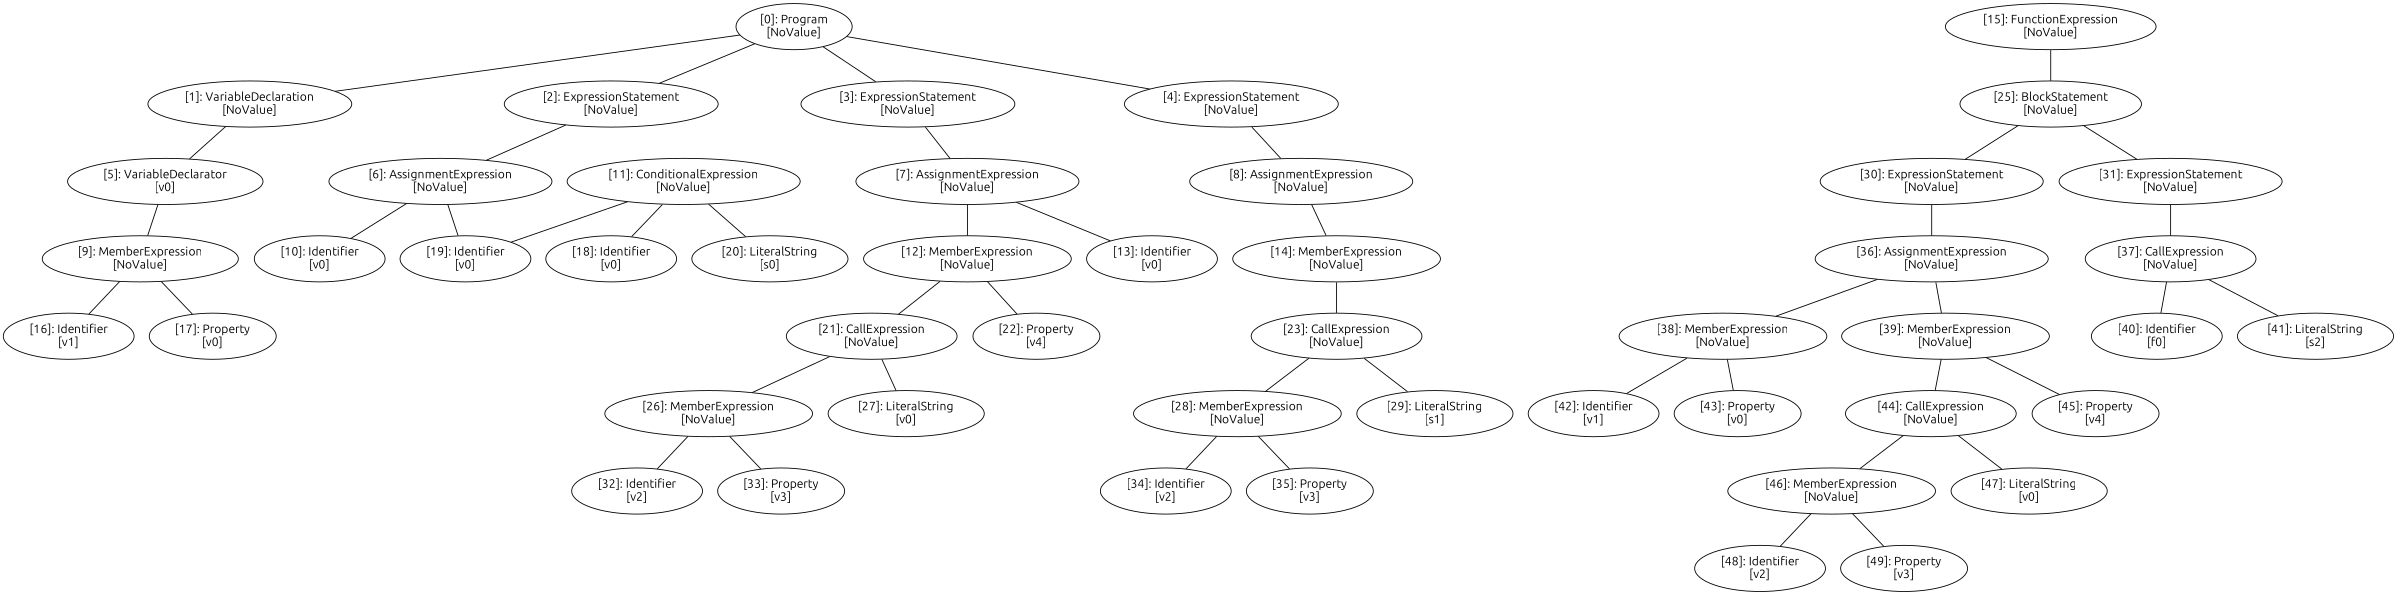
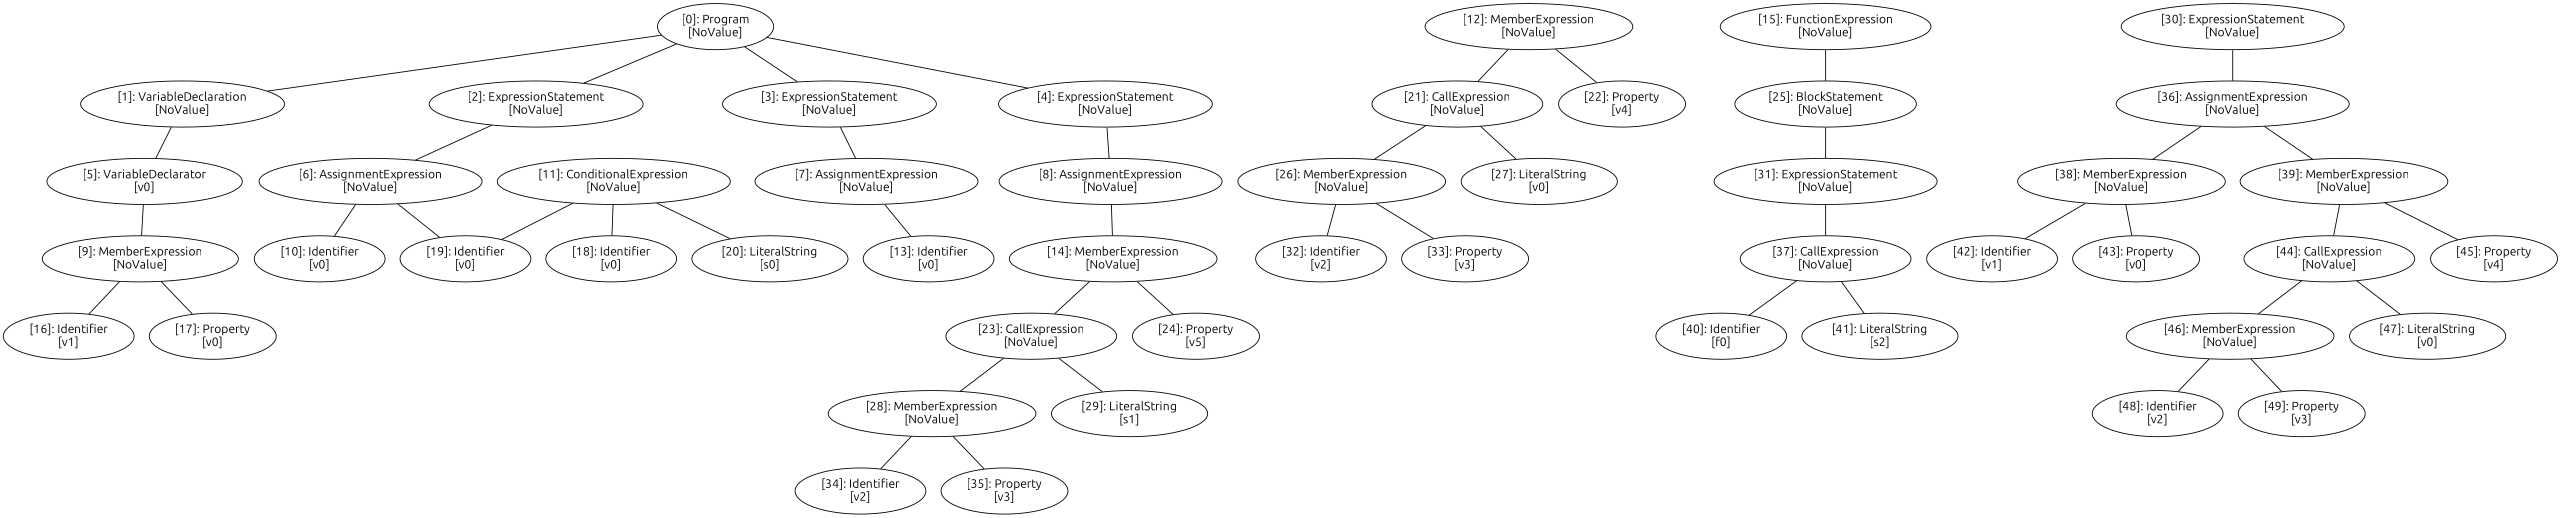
  graph {
    fontname=Ubuntu
    node [fontname=Ubuntu]
    edge [fontname=Ubuntu]
    n1 [label="[0]: Program\n[NoValue]"]
    n2 [label="[1]: VariableDeclaration\n[NoValue]"]
    n3 [label="[2]: ExpressionStatement\n[NoValue]"]
    n4 [label="[3]: ExpressionStatement\n[NoValue]"]
    n5 [label="[4]: ExpressionStatement\n[NoValue]"]
    n6 [label="[5]: VariableDeclarator\n[v0]"]
    n7 [label="[6]: AssignmentExpression\n[NoValue]"]
    n8 [label="[7]: AssignmentExpression\n[NoValue]"]
    n9 [label="[8]: AssignmentExpression\n[NoValue]"]
    n10 [label="[9]: MemberExpression\n[NoValue]"]
    n11 [label="[10]: Identifier\n[v0]"]
    n12 [label="[19]: Identifier\n[v0]"]
    n13 [label="[12]: MemberExpression\n[NoValue]"]
    n14 [label="[13]: Identifier\n[v0]"]
    n15 [label="[14]: MemberExpression\n[NoValue]"]
    n16 [label="[16]: Identifier\n[v1]"]
    n17 [label="[17]: Property\n[v0]"]
    n18 [label="[11]: ConditionalExpression\n[NoValue]"]
    n19 [label="[18]: Identifier\n[v0]"]
    n20 [label="[20]: LiteralString\n[s0]"]
    n21 [label="[21]: CallExpression\n[NoValue]"]
    n22 [label="[22]: Property\n[v4]"]
    n23 [label="[23]: CallExpression\n[NoValue]"]
+   n24 [label="[24]: Property\n[v5]"]
    n25 [label="[15]: FunctionExpression\n[NoValue]"]
    n26 [label="[25]: BlockStatement\n[NoValue]"]
    n27 [label="[26]: MemberExpression\n[NoValue]"]
    n28 [label="[27]: LiteralString\n[v0]"]
    n29 [label="[28]: MemberExpression\n[NoValue]"]
    n30 [label="[29]: LiteralString\n[s1]"]
    n31 [label="[30]: ExpressionStatement\n[NoValue]"]
    n32 [label="[31]: ExpressionStatement\n[NoValue]"]
    n33 [label="[32]: Identifier\n[v2]"]
    n34 [label="[33]: Property\n[v3]"]
    n35 [label="[34]: Identifier\n[v2]"]
    n36 [label="[35]: Property\n[v3]"]
    n37 [label="[36]: AssignmentExpression\n[NoValue]"]
    n38 [label="[37]: CallExpression\n[NoValue]"]
    n39 [label="[38]: MemberExpression\n[NoValue]"]
    n40 [label="[39]: MemberExpression\n[NoValue]"]
    n41 [label="[40]: Identifier\n[f0]"]
    n42 [label="[41]: LiteralString\n[s2]"]
    n43 [label="[42]: Identifier\n[v1]"]
    n44 [label="[43]: Property\n[v0]"]
    n45 [label="[44]: CallExpression\n[NoValue]"]
    n46 [label="[45]: Property\n[v4]"]
    n47 [label="[46]: MemberExpression\n[NoValue]"]
    n48 [label="[47]: LiteralString\n[v0]"]
    n49 [label="[48]: Identifier\n[v2]"]
    n50 [label="[49]: Property\n[v3]"]
    n1 -- n2
    n1 -- n3
    n1 -- n4
    n1 -- n5
    n2 -- n6
    n3 -- n7
    n4 -- n8
    n5 -- n9
    n6 -- n10
    n7 -- n11
    n7 -- n12
-   n8 -- n13
    n8 -- n14
    n9 -- n15
    n10 -- n16
    n10 -- n17
    n13 -- n21
    n13 -- n22
    n15 -- n23
+   n15 -- n24
    n18 -- n12
    n18 -- n19
    n18 -- n20
    n21 -- n27
    n21 -- n28
    n23 -- n29
    n23 -- n30
    n25 -- n26
-   n26 -- n31
    n26 -- n32
    n27 -- n33
    n27 -- n34
    n29 -- n35
    n29 -- n36
    n31 -- n37
    n32 -- n38
    n37 -- n39
    n37 -- n40
    n38 -- n41
    n38 -- n42
    n39 -- n43
    n39 -- n44
    n40 -- n45
    n40 -- n46
    n45 -- n47
    n45 -- n48
    n47 -- n49
    n47 -- n50
  }
